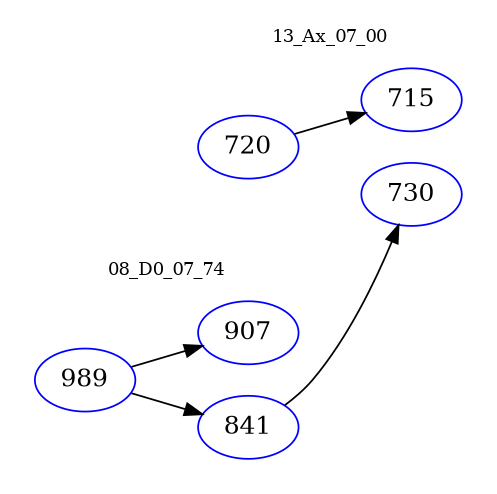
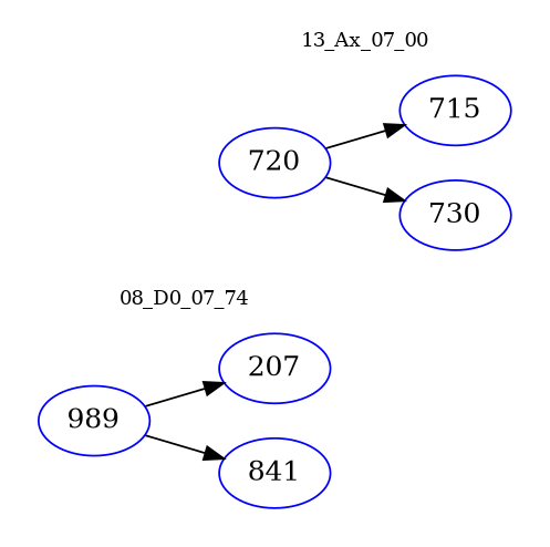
  digraph {
    rankdir=LR
    node [color=blue]
    edge [color=black]
    n1 [label=720]
    n2 [label=715]
    n3 [label=730]
    n4 [label=989]
    n5 [label=841]
-   n6 [label=907]
+   n6 [label=207]
    subgraph cluster_1 {
      color=white
      fontsize=10
      label="13_Ax_07_00"
      n1
      n2
      n3
    }
    subgraph cluster_2 {
      color=white
      fontsize=10
      label="08_D0_07_74"
      n4
      n5
      n6
    }
    n1 -> n2
-   n5 -> n3
+   n1 -> n3
    n4 -> n5
    n4 -> n6
  }
